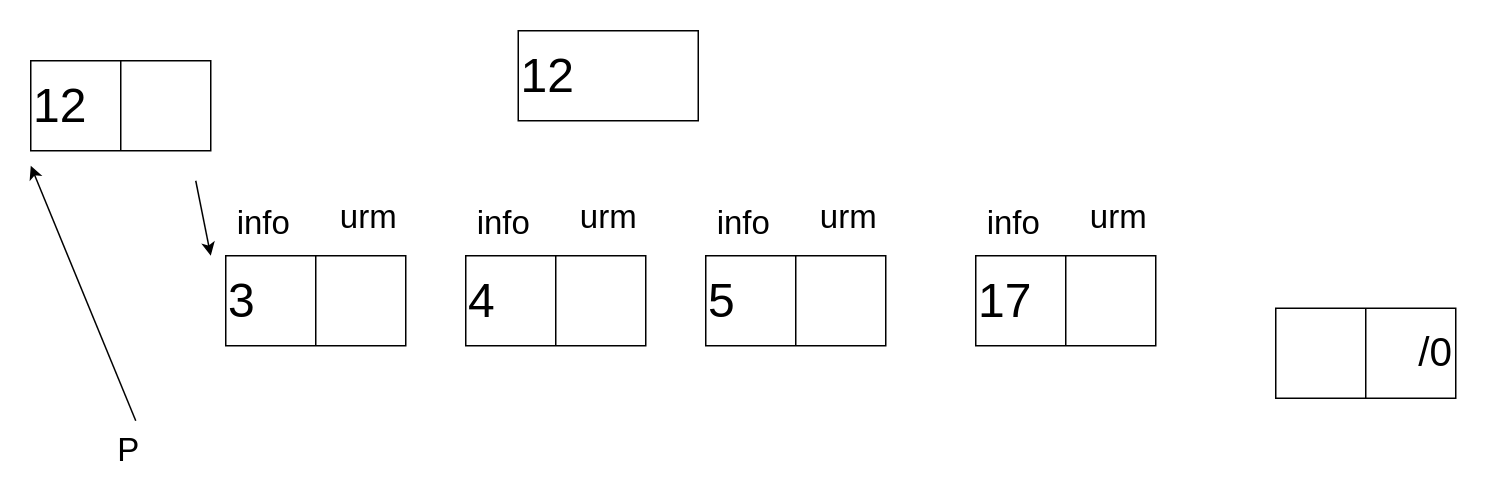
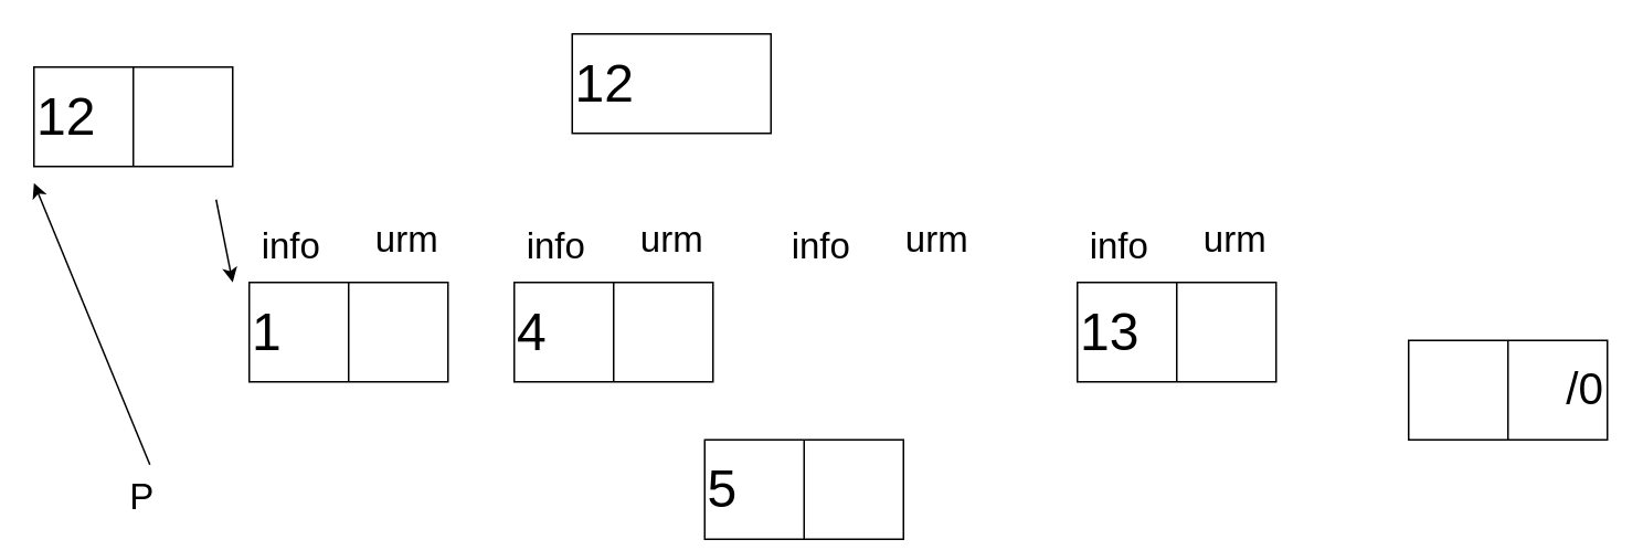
  <mxCell id="0" />
  <mxCell id="1" parent="0" />
  <mxCell id="2" value="&lt;font style=&quot;font-size: 32px&quot;&gt;4&lt;/font&gt;" style="rounded=0;whiteSpace=wrap;html=1;align=left;" vertex="1" parent="1"><mxGeometry x="310" y="170" width="120" height="60" as="geometry" /></mxCell>
- <mxCell id="3" value="&lt;font style=&quot;font-size: 32px&quot;&gt;5&lt;/font&gt;" style="rounded=0;whiteSpace=wrap;html=1;align=left;" vertex="1" parent="1"><mxGeometry x="470" y="170" width="120" height="60" as="geometry" /></mxCell>
- <mxCell id="4" value="&lt;font style=&quot;font-size: 32px&quot;&gt;3&lt;/font&gt;" style="rounded=0;whiteSpace=wrap;html=1;align=left;" vertex="1" parent="1"><mxGeometry x="150" y="170" width="120" height="60" as="geometry" /></mxCell>
+ <mxCell id="3" value="&lt;font style=&quot;font-size: 32px&quot;&gt;5&lt;/font&gt;" style="rounded=0;whiteSpace=wrap;html=1;align=left;" vertex="1" parent="1"><mxGeometry x="425" y="265" width="120" height="60" as="geometry" /></mxCell>
+ <mxCell id="4" value="&lt;font style=&quot;font-size: 32px&quot;&gt;1&lt;/font&gt;" style="rounded=0;whiteSpace=wrap;html=1;align=left;" vertex="1" parent="1"><mxGeometry x="150" y="170" width="120" height="60" as="geometry" /></mxCell>
  <mxCell id="5" value="&lt;font style=&quot;font-size: 27px&quot;&gt;/0&lt;/font&gt;" style="rounded=0;whiteSpace=wrap;html=1;align=right;" vertex="1" parent="1"><mxGeometry x="850" y="205" width="120" height="60" as="geometry" /></mxCell>
  <mxCell id="6" value="" style="endArrow=classic;html=1;rounded=0;" edge="1" parent="1"><mxGeometry width="50" height="50" relative="1" as="geometry"><mxPoint x="90" y="280" as="sourcePoint" /><mxPoint x="20" y="110" as="targetPoint" /></mxGeometry></mxCell>
  <mxCell id="7" value="&lt;font style=&quot;font-size: 22px&quot;&gt;P&lt;/font&gt;" style="text;html=1;align=center;verticalAlign=middle;resizable=0;points=[];autosize=1;strokeColor=none;fillColor=none;" vertex="1" parent="1"><mxGeometry x="70" y="290" width="30" height="20" as="geometry" /></mxCell>
  <mxCell id="8" value="&lt;font style=&quot;font-size: 32px&quot;&gt;12&lt;/font&gt;" style="rounded=0;whiteSpace=wrap;html=1;fontSize=22;align=left;" vertex="1" parent="1"><mxGeometry x="20" y="40" width="120" height="60" as="geometry" /></mxCell>
  <mxCell id="9" value="" style="endArrow=none;html=1;rounded=0;fontSize=22;entryX=0.5;entryY=0;entryDx=0;entryDy=0;exitX=0.5;exitY=1;exitDx=0;exitDy=0;" edge="1" parent="1" source="4" target="4"><mxGeometry width="50" height="50" relative="1" as="geometry"><mxPoint x="350" y="330" as="sourcePoint" /><mxPoint x="400" y="280" as="targetPoint" /></mxGeometry></mxCell>
  <mxCell id="10" value="" style="endArrow=none;html=1;rounded=0;fontSize=22;exitX=0.5;exitY=1;exitDx=0;exitDy=0;entryX=0.5;entryY=0;entryDx=0;entryDy=0;" edge="1" parent="1" source="2" target="2"><mxGeometry width="50" height="50" relative="1" as="geometry"><mxPoint x="220" y="240" as="sourcePoint" /><mxPoint x="220" y="180" as="targetPoint" /><Array as="points"><mxPoint x="370" y="200" /></Array></mxGeometry></mxCell>
  <mxCell id="11" value="" style="endArrow=none;html=1;rounded=0;fontSize=22;entryX=0.5;entryY=0;entryDx=0;entryDy=0;exitX=0.5;exitY=1;exitDx=0;exitDy=0;" edge="1" parent="1" source="3" target="3"><mxGeometry width="50" height="50" relative="1" as="geometry"><mxPoint x="230" y="250" as="sourcePoint" /><mxPoint x="230" y="190" as="targetPoint" /></mxGeometry></mxCell>
  <mxCell id="12" value="" style="endArrow=none;html=1;rounded=0;fontSize=22;entryX=0.5;entryY=0;entryDx=0;entryDy=0;exitX=0.5;exitY=1;exitDx=0;exitDy=0;" edge="1" parent="1" source="5" target="5"><mxGeometry width="50" height="50" relative="1" as="geometry"><mxPoint x="240" y="260" as="sourcePoint" /><mxPoint x="240" y="200" as="targetPoint" /><Array as="points" /></mxGeometry></mxCell>
  <mxCell id="13" value="" style="endArrow=none;html=1;rounded=0;fontSize=22;entryX=0.5;entryY=0;entryDx=0;entryDy=0;exitX=0.5;exitY=1;exitDx=0;exitDy=0;" edge="1" parent="1" source="8" target="8"><mxGeometry width="50" height="50" relative="1" as="geometry"><mxPoint x="250" y="270" as="sourcePoint" /><mxPoint x="250" y="210" as="targetPoint" /></mxGeometry></mxCell>
- <mxCell id="14" value="&lt;font style=&quot;font-size: 32px&quot;&gt;17&lt;/font&gt;" style="rounded=0;whiteSpace=wrap;html=1;fontSize=22;align=left;" vertex="1" parent="1"><mxGeometry x="650" y="170" width="120" height="60" as="geometry" /></mxCell>
+ <mxCell id="14" value="&lt;font style=&quot;font-size: 32px&quot;&gt;13&lt;/font&gt;" style="rounded=0;whiteSpace=wrap;html=1;fontSize=22;align=left;" vertex="1" parent="1"><mxGeometry x="650" y="170" width="120" height="60" as="geometry" /></mxCell>
  <mxCell id="15" value="" style="endArrow=none;html=1;rounded=0;fontSize=22;entryX=0.5;entryY=0;entryDx=0;entryDy=0;exitX=0.5;exitY=1;exitDx=0;exitDy=0;" edge="1" parent="1" source="14" target="14"><mxGeometry width="50" height="50" relative="1" as="geometry"><mxPoint x="730" y="330" as="sourcePoint" /><mxPoint x="780" y="280" as="targetPoint" /></mxGeometry></mxCell>
  <mxCell id="16" value="&lt;font style=&quot;font-size: 22px&quot;&gt;info&lt;/font&gt;" style="text;html=1;align=center;verticalAlign=middle;resizable=0;points=[];autosize=1;strokeColor=none;fillColor=none;fontSize=32;" vertex="1" parent="1"><mxGeometry x="150" y="120" width="50" height="50" as="geometry" /></mxCell>
  <mxCell id="17" value="&lt;font style=&quot;font-size: 22px&quot;&gt;info&lt;/font&gt;" style="text;html=1;align=center;verticalAlign=middle;resizable=0;points=[];autosize=1;strokeColor=none;fillColor=none;fontSize=32;" vertex="1" parent="1"><mxGeometry x="310" y="120" width="50" height="50" as="geometry" /></mxCell>
  <mxCell id="18" value="&lt;font style=&quot;font-size: 22px&quot;&gt;info&lt;/font&gt;" style="text;html=1;align=center;verticalAlign=middle;resizable=0;points=[];autosize=1;strokeColor=none;fillColor=none;fontSize=32;" vertex="1" parent="1"><mxGeometry x="470" y="120" width="50" height="50" as="geometry" /></mxCell>
  <mxCell id="19" value="&lt;font style=&quot;font-size: 22px&quot;&gt;info&lt;/font&gt;" style="text;html=1;align=center;verticalAlign=middle;resizable=0;points=[];autosize=1;strokeColor=none;fillColor=none;fontSize=32;" vertex="1" parent="1"><mxGeometry x="650" y="120" width="50" height="50" as="geometry" /></mxCell>
  <mxCell id="20" value="urm" style="text;html=1;align=center;verticalAlign=middle;resizable=0;points=[];autosize=1;strokeColor=none;fillColor=none;fontSize=22;" vertex="1" parent="1"><mxGeometry x="220" y="130" width="50" height="30" as="geometry" /></mxCell>
  <mxCell id="21" value="urm" style="text;html=1;align=center;verticalAlign=middle;resizable=0;points=[];autosize=1;strokeColor=none;fillColor=none;fontSize=22;" vertex="1" parent="1"><mxGeometry x="380" y="130" width="50" height="30" as="geometry" /></mxCell>
  <mxCell id="22" value="urm" style="text;html=1;align=center;verticalAlign=middle;resizable=0;points=[];autosize=1;strokeColor=none;fillColor=none;fontSize=22;" vertex="1" parent="1"><mxGeometry x="540" y="130" width="50" height="30" as="geometry" /></mxCell>
  <mxCell id="23" value="urm" style="text;html=1;align=center;verticalAlign=middle;resizable=0;points=[];autosize=1;strokeColor=none;fillColor=none;fontSize=22;" vertex="1" parent="1"><mxGeometry x="720" y="130" width="50" height="30" as="geometry" /></mxCell>
  <mxCell id="24" value="" style="endArrow=classic;html=1;rounded=0;fontSize=32;" edge="1" parent="1"><mxGeometry width="50" height="50" relative="1" as="geometry"><mxPoint x="130" y="120" as="sourcePoint" /><mxPoint x="140" y="170" as="targetPoint" /></mxGeometry></mxCell>
  <mxCell id="25" value="&lt;font style=&quot;font-size: 32px&quot;&gt;12&lt;/font&gt;" style="rounded=0;whiteSpace=wrap;html=1;fontSize=22;align=left;" vertex="1" parent="1"><mxGeometry x="345" y="20" width="120" height="60" as="geometry" /></mxCell>
